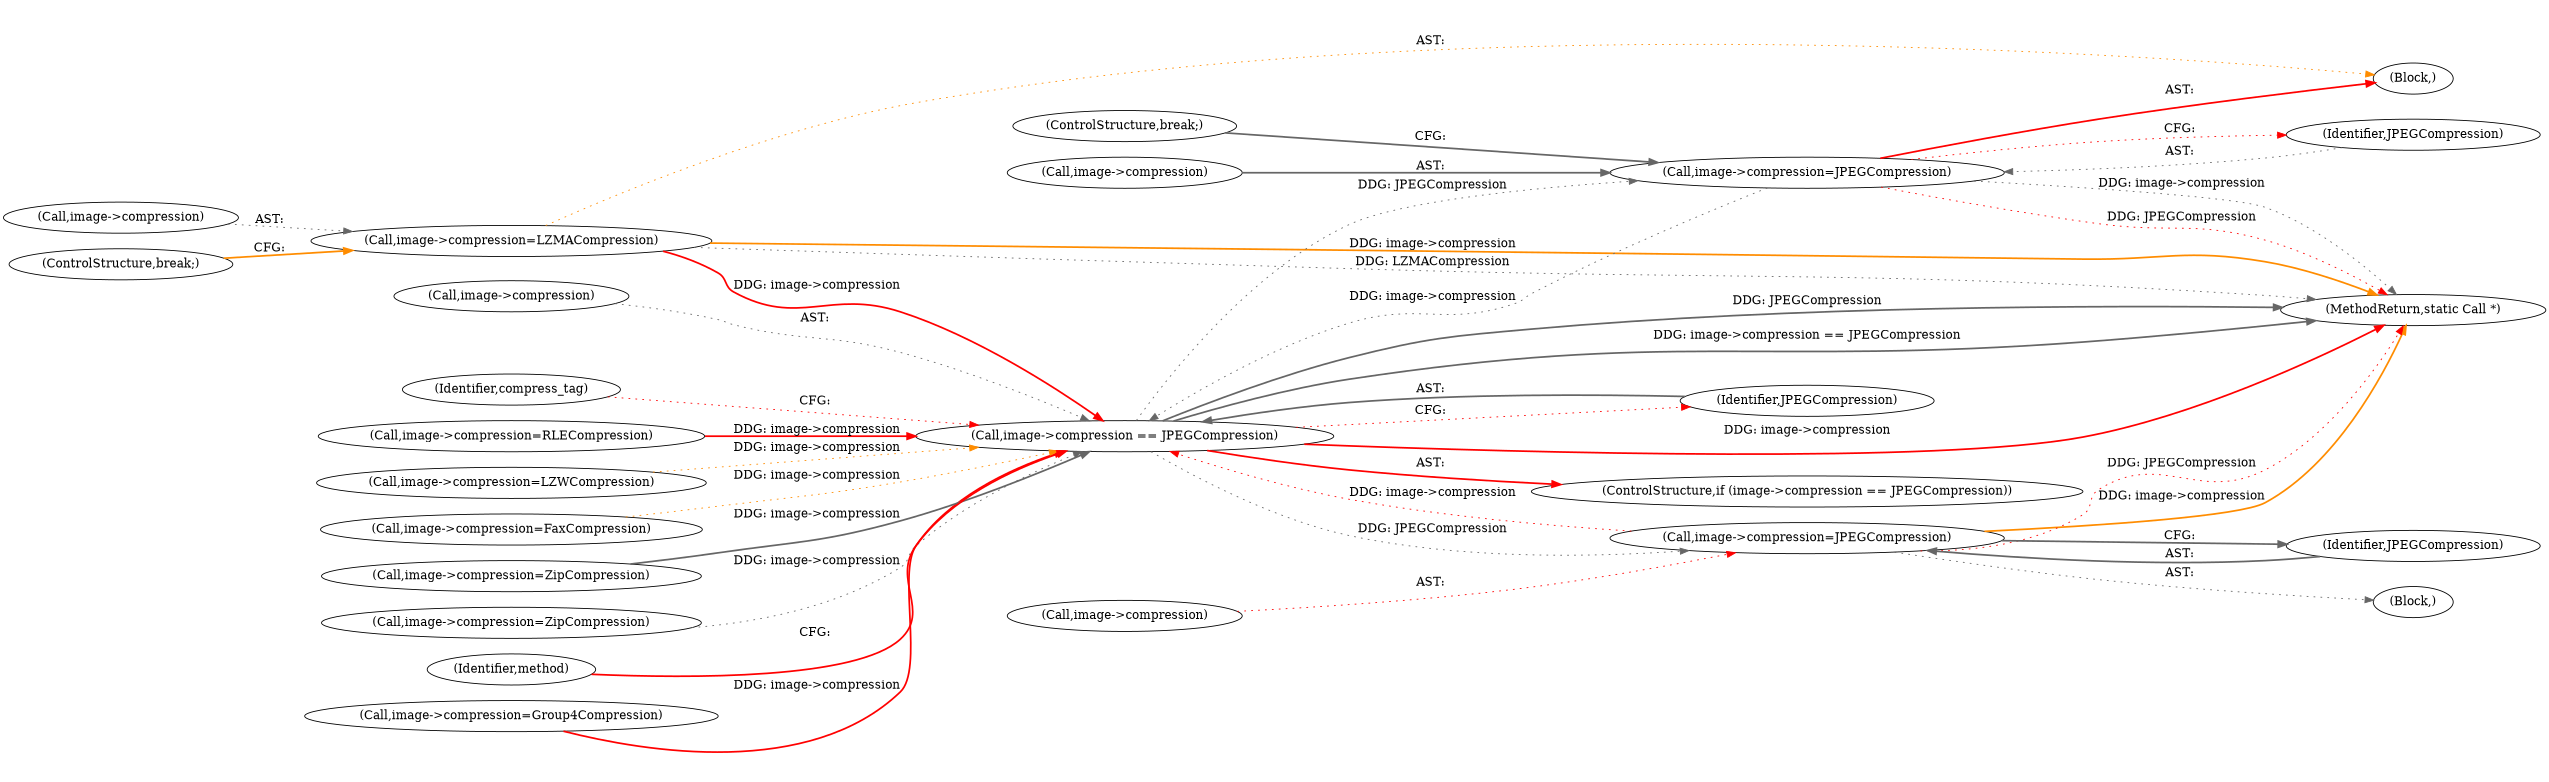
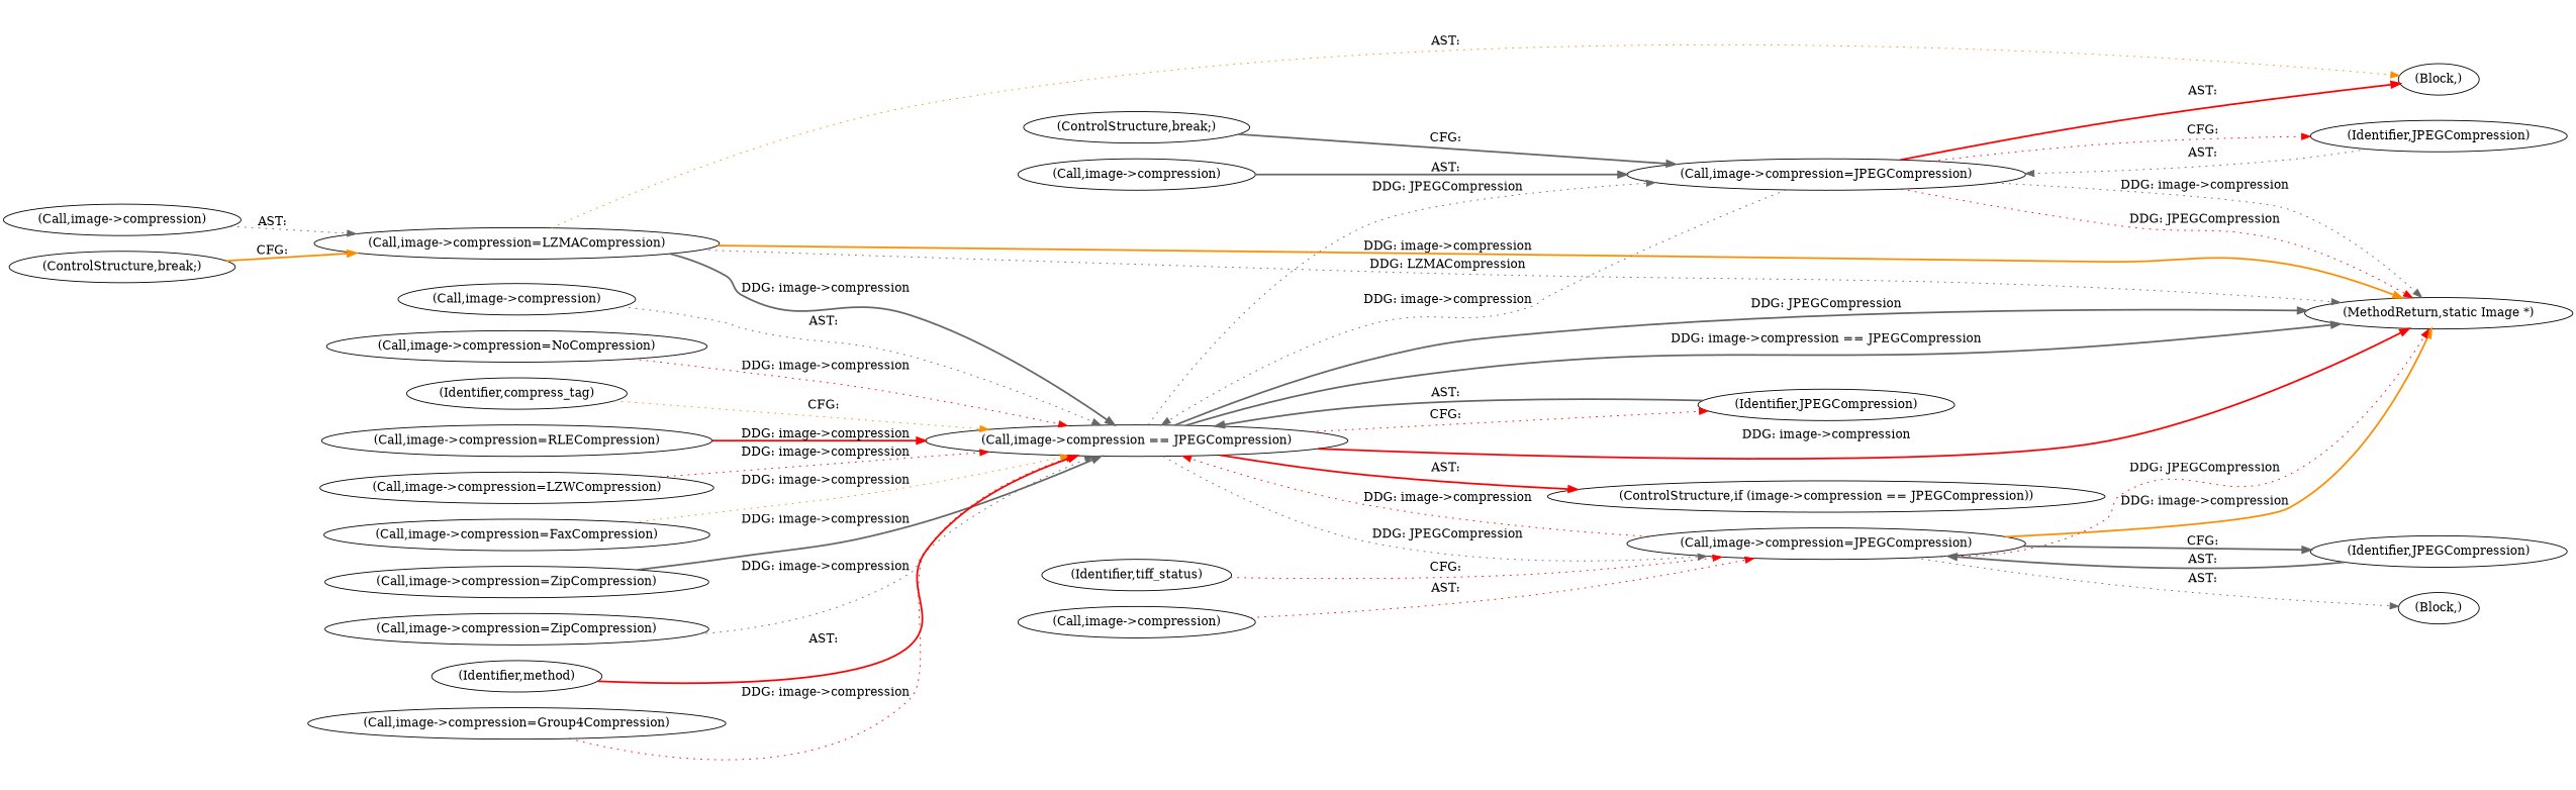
  digraph {
    rankdir=LR
    edge [color=gray40 style=dotted]
    n1 [label="(Call,image->compression=LZMACompression)"]
    n2 [label="(Call,image->compression == JPEGCompression)"]
    n3 [label="(Block,)"]
-   n4 [label="(MethodReturn,static Call *)"]
+   n4 [label="(MethodReturn,static Image *)"]
    n5 [label="(Call,image->compression=JPEGCompression)"]
    n6 [label="(Call,image->compression=JPEGCompression)"]
    n7 [label="(ControlStructure,if (image->compression == JPEGCompression))"]
    n8 [label="(Identifier,JPEGCompression)"]
    n9 [label="(Block,)"]
    n10 [label="(Identifier,JPEGCompression)"]
    n11 [label="(Identifier,JPEGCompression)"]
    n12 [label="(Call,image->compression=Group4Compression)"]
    n13 [label="(ControlStructure,break;)"]
    n14 [label="(Call,image->compression)"]
+   n15 [label="(Identifier,tiff_status)"]
+   n16 [label="(Call,image->compression=NoCompression)"]
    n17 [label="(Identifier,compress_tag)"]
    n18 [label="(Call,image->compression)"]
    n19 [label="(Call,image->compression=RLECompression)"]
    n20 [label="(ControlStructure,break;)"]
    n21 [label="(Call,image->compression)"]
    n22 [label="(Call,image->compression=LZWCompression)"]
    n23 [label="(Call,image->compression=FaxCompression)"]
    n24 [label="(Call,image->compression=ZipCompression)"]
    n25 [label="(Call,image->compression=ZipCompression)"]
    n26 [label="(Identifier,method)"]
    n27 [label="(Call,image->compression)"]
-   n1 -> n2 [color=red label="DDG: image->compression" style=bold]
+   n1 -> n2 [label="DDG: image->compression" style=bold]
    n1 -> n3 [color=darkorange label="AST: "]
    n1 -> n4 [color=darkorange label="DDG: image->compression" style=bold]
    n1 -> n4 [label="DDG: LZMACompression"]
    n2 -> n4 [color=red label="DDG: image->compression" style=bold]
    n2 -> n4 [label="DDG: image->compression == JPEGCompression" style=bold]
    n2 -> n4 [label="DDG: JPEGCompression" style=bold]
    n2 -> n5 [label="DDG: JPEGCompression"]
    n2 -> n6 [label="DDG: JPEGCompression"]
    n2 -> n7 [color=red label="AST: " style=bold]
    n2 -> n8 [color=red label="CFG: "]
    n5 -> n2 [color=red label="DDG: image->compression"]
    n5 -> n4 [color=darkorange label="DDG: image->compression" style=bold]
    n5 -> n4 [color=red label="DDG: JPEGCompression"]
    n5 -> n9 [label="AST: "]
    n5 -> n10 [label="CFG: " style=bold]
    n6 -> n2 [label="DDG: image->compression"]
    n6 -> n3 [color=red label="AST: " style=bold]
    n6 -> n4 [label="DDG: image->compression"]
    n6 -> n4 [color=red label="DDG: JPEGCompression"]
    n6 -> n11 [color=red label="CFG: "]
    n8 -> n2 [label="AST: " style=bold]
    n10 -> n5 [label="AST: " style=bold]
    n11 -> n6 [label="AST: "]
-   n12 -> n2 [color=red label="DDG: image->compression" style=bold]
+   n12 -> n2 [color=red label="DDG: image->compression"]
    n13 -> n6 [label="CFG: " style=bold]
    n14 -> n2 [label="AST: "]
-   n17 -> n2 [color=red label="CFG: "]
+   n15 -> n5 [color=red label="CFG: "]
+   n16 -> n2 [color=red label="DDG: image->compression"]
+   n17 -> n2 [color=darkorange label="CFG: "]
    n18 -> n1 [label="AST: "]
    n19 -> n2 [color=red label="DDG: image->compression" style=bold]
    n20 -> n1 [color=darkorange label="CFG: " style=bold]
    n21 -> n5 [color=red label="AST: "]
-   n22 -> n2 [color=darkorange label="DDG: image->compression"]
+   n22 -> n2 [color=red label="DDG: image->compression"]
    n23 -> n2 [color=darkorange label="DDG: image->compression"]
    n24 -> n2 [label="DDG: image->compression" style=bold]
    n25 -> n2 [label="DDG: image->compression"]
-   n26 -> n2 [color=red label="CFG: " style=bold]
+   n26 -> n2 [color=red label="AST: " style=bold]
    n27 -> n6 [label="AST: " style=bold]
  }
